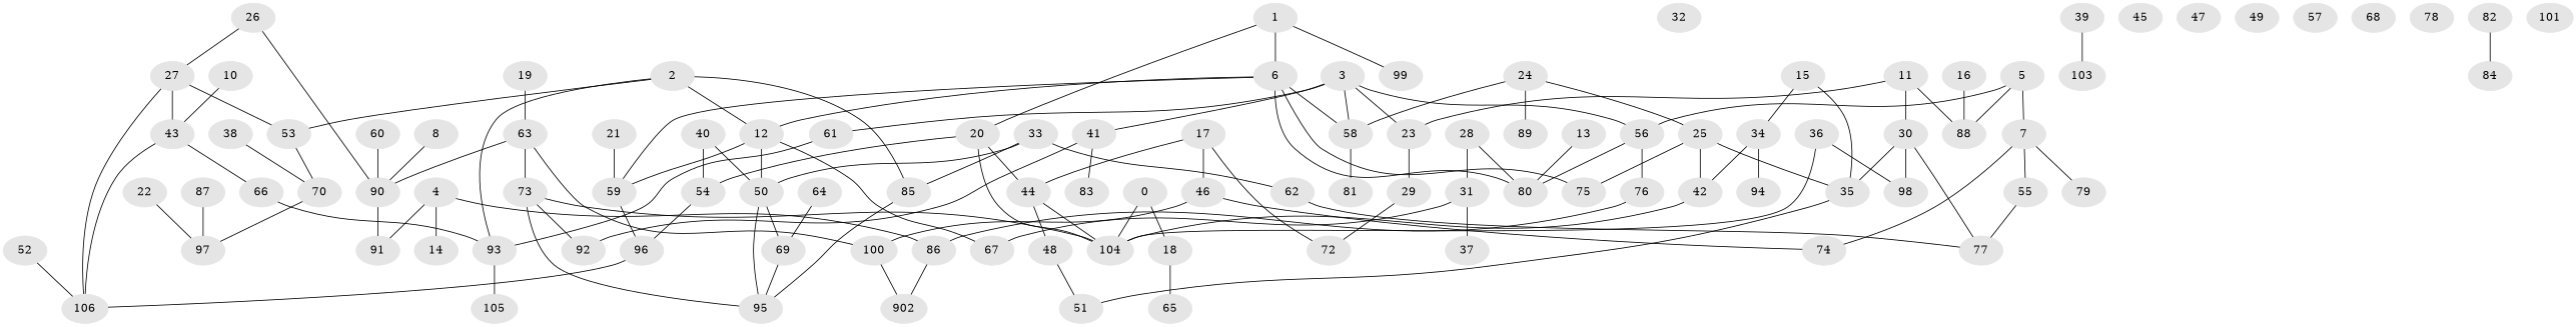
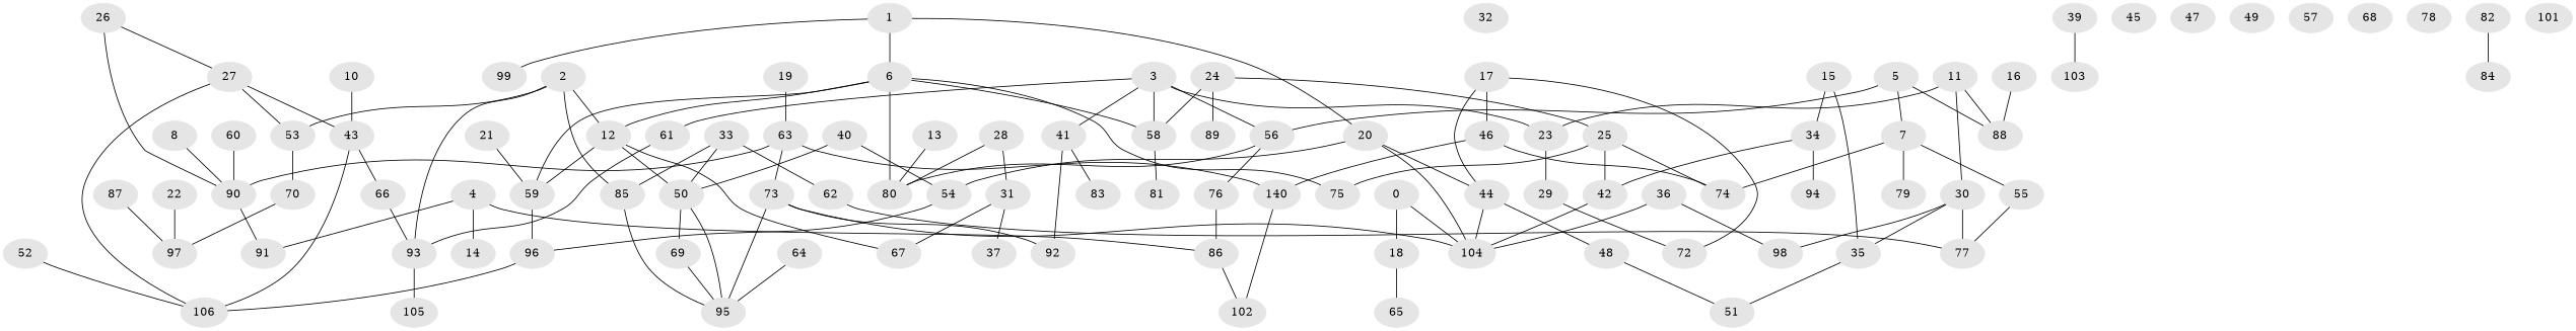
  graph {
    node [color=gray90 style=filled]
    1
    6
    20
    99
    12
    58
    59
    75
    80
    104
    44
    54
    2
    53
    85
    93
    50
    67
    70
    95
    105
    3
    23
    41
    56
    61
    29
    83
    92
    76
    81
    4
    14
    86
    91
-   102 [label=902]
+   102
    5
    7
    88
    55
    74
    79
    96
    77
    8
    90
    n47 [label=0]
    18
    65
    10
    43
    106
    66
    11
    30
    35
    98
    69
    13
    19
    63
    15
    34
    42
    94
    51
    16
    17
    46
    72
    48
-   100
+   100 [label=140]
    73
    21
    22
    97
    24
    25
    89
    26
    27
    28
    31
    37
    32
    33
    62
    36
-   38
    39
    103
    40
    45
    47
    49
    52
    57
    60
    64
    68
    78
    82
    84
    87
    101
    1 -- 6
    1 -- 20
    1 -- 99
    6 -- 12
    6 -- 58
    6 -- 59
    6 -- 75
    6 -- 80
    20 -- 104
    20 -- 44
    20 -- 54
    12 -- 59
    12 -- 50
    12 -- 67
    58 -- 81
    59 -- 96
    44 -- 104
    44 -- 48
    54 -- 96
    2 -- 12
    2 -- 53
    2 -- 85
    2 -- 93
    53 -- 70
    85 -- 95
    93 -- 105
    50 -- 95
    50 -- 69
    70 -- 97
    3 -- 58
    3 -- 23
    3 -- 41
    3 -- 56
    3 -- 61
    23 -- 29
    41 -- 83
    41 -- 92
    56 -- 80
    56 -- 76
    61 -- 93
    29 -- 72
    76 -- 86
    4 -- 14
    4 -- 86
    4 -- 91
    86 -- 102
    5 -- 56
    5 -- 7
    5 -- 88
    7 -- 55
    7 -- 74
    7 -- 79
    55 -- 77
    96 -- 106
    8 -- 90
    90 -- 91
    n47 -- 104
    n47 -- 18
    18 -- 65
    10 -- 43
    43 -- 106
    43 -- 66
    66 -- 93
    11 -- 23
    11 -- 88
    11 -- 30
    30 -- 77
    30 -- 35
    30 -- 98
    35 -- 51
    69 -- 95
    13 -- 80
    19 -- 63
    63 -- 90
    63 -- 100
    63 -- 73
    15 -- 35
    15 -- 34
    34 -- 42
    34 -- 94
    42 -- 104
    16 -- 88
    17 -- 44
    17 -- 46
    17 -- 72
    46 -- 74
    46 -- 100
    48 -- 51
    100 -- 102
    73 -- 104
    73 -- 95
    73 -- 92
    21 -- 59
    22 -- 97
    24 -- 58
    24 -- 25
    24 -- 89
    25 -- 75
-   25 -- 35
+   25 -- 74
    25 -- 42
    26 -- 90
    26 -- 27
    27 -- 53
    27 -- 43
    27 -- 106
    28 -- 80
    28 -- 31
    31 -- 67
    31 -- 37
    33 -- 85
    33 -- 50
    33 -- 62
    62 -- 77
    36 -- 104
    36 -- 98
-   38 -- 70
    39 -- 103
    40 -- 54
    40 -- 50
    52 -- 106
    60 -- 90
-   64 -- 69
+   64 -- 95
    82 -- 84
    87 -- 97
  }
